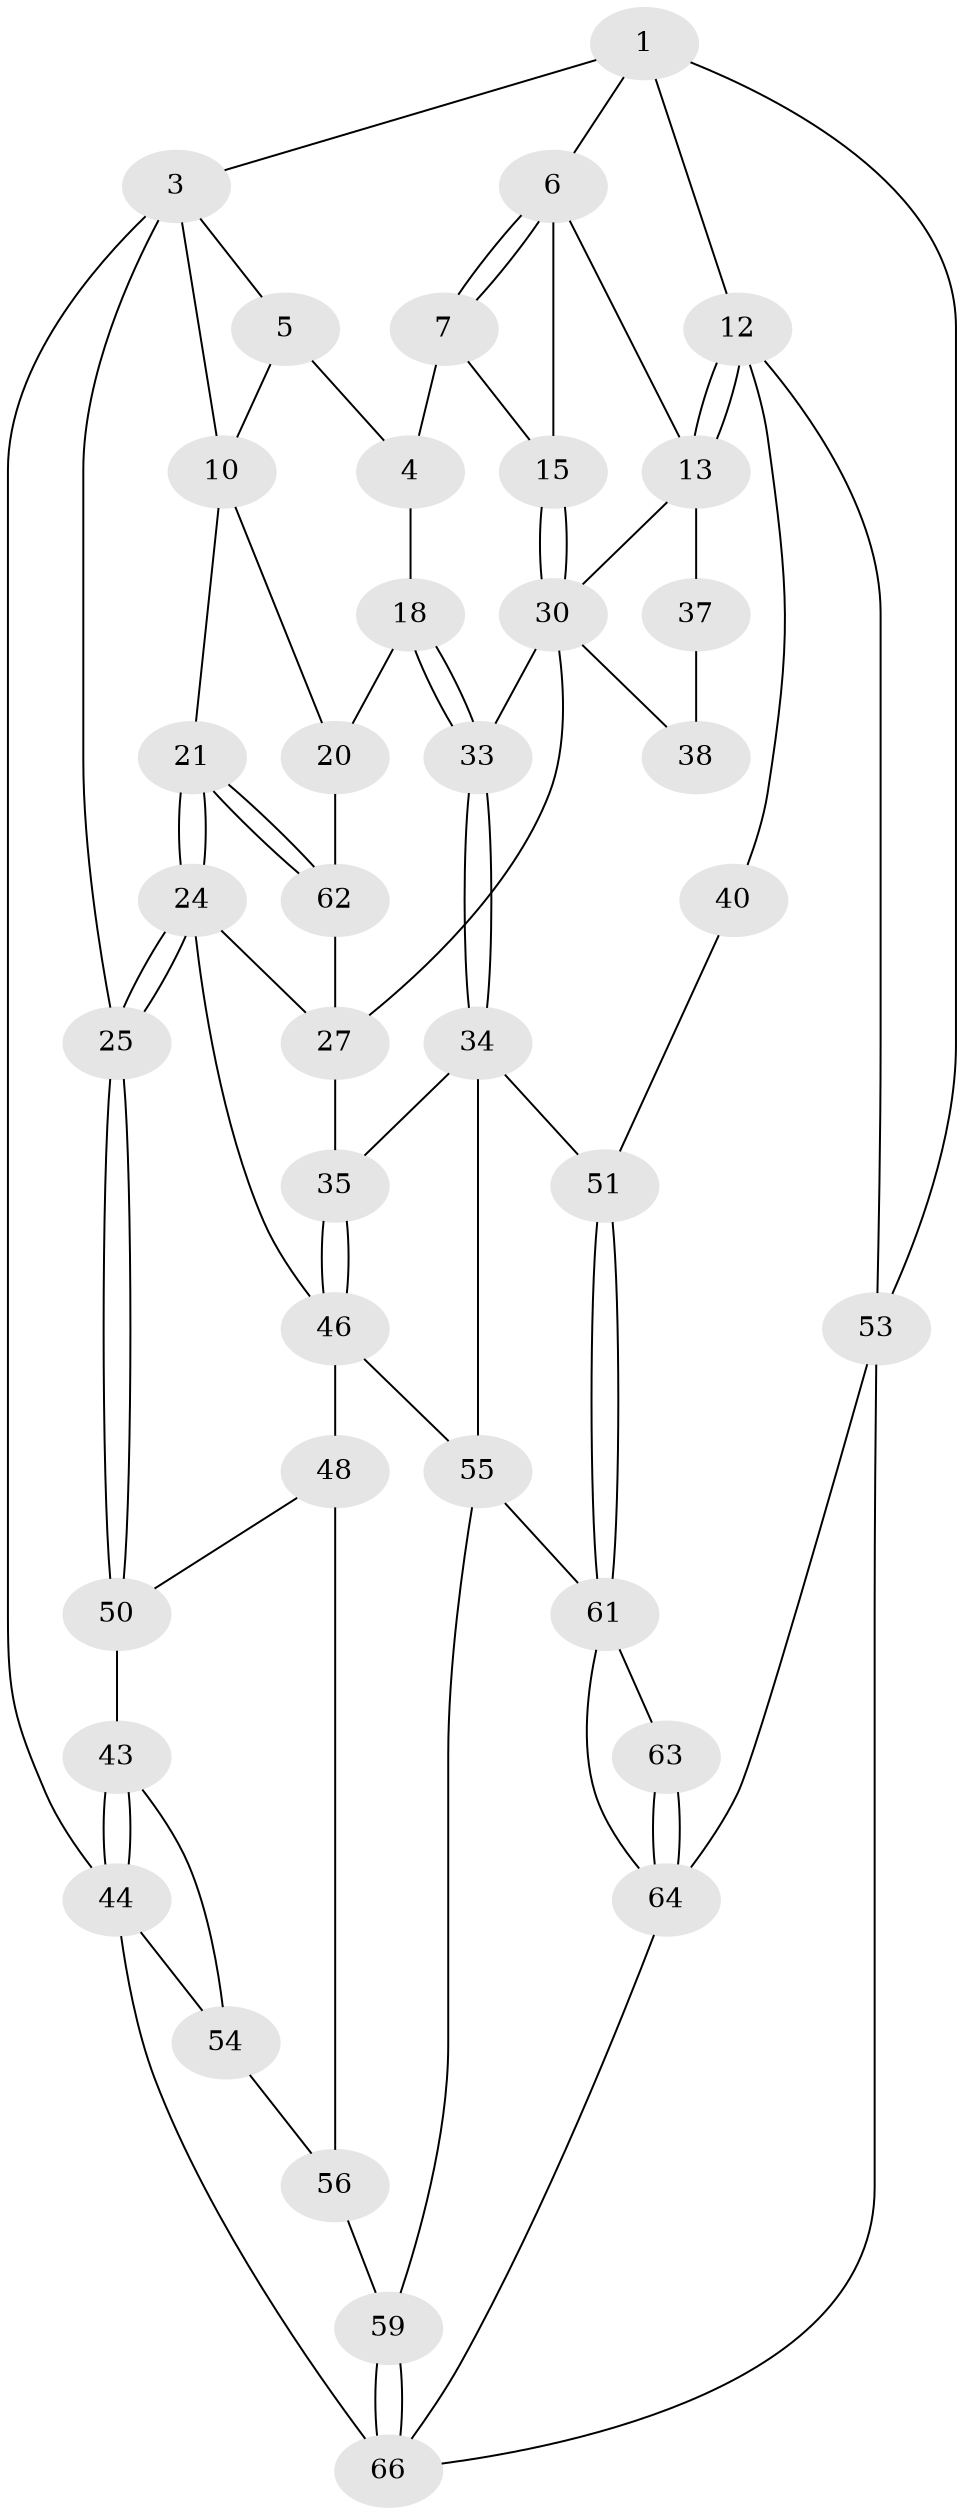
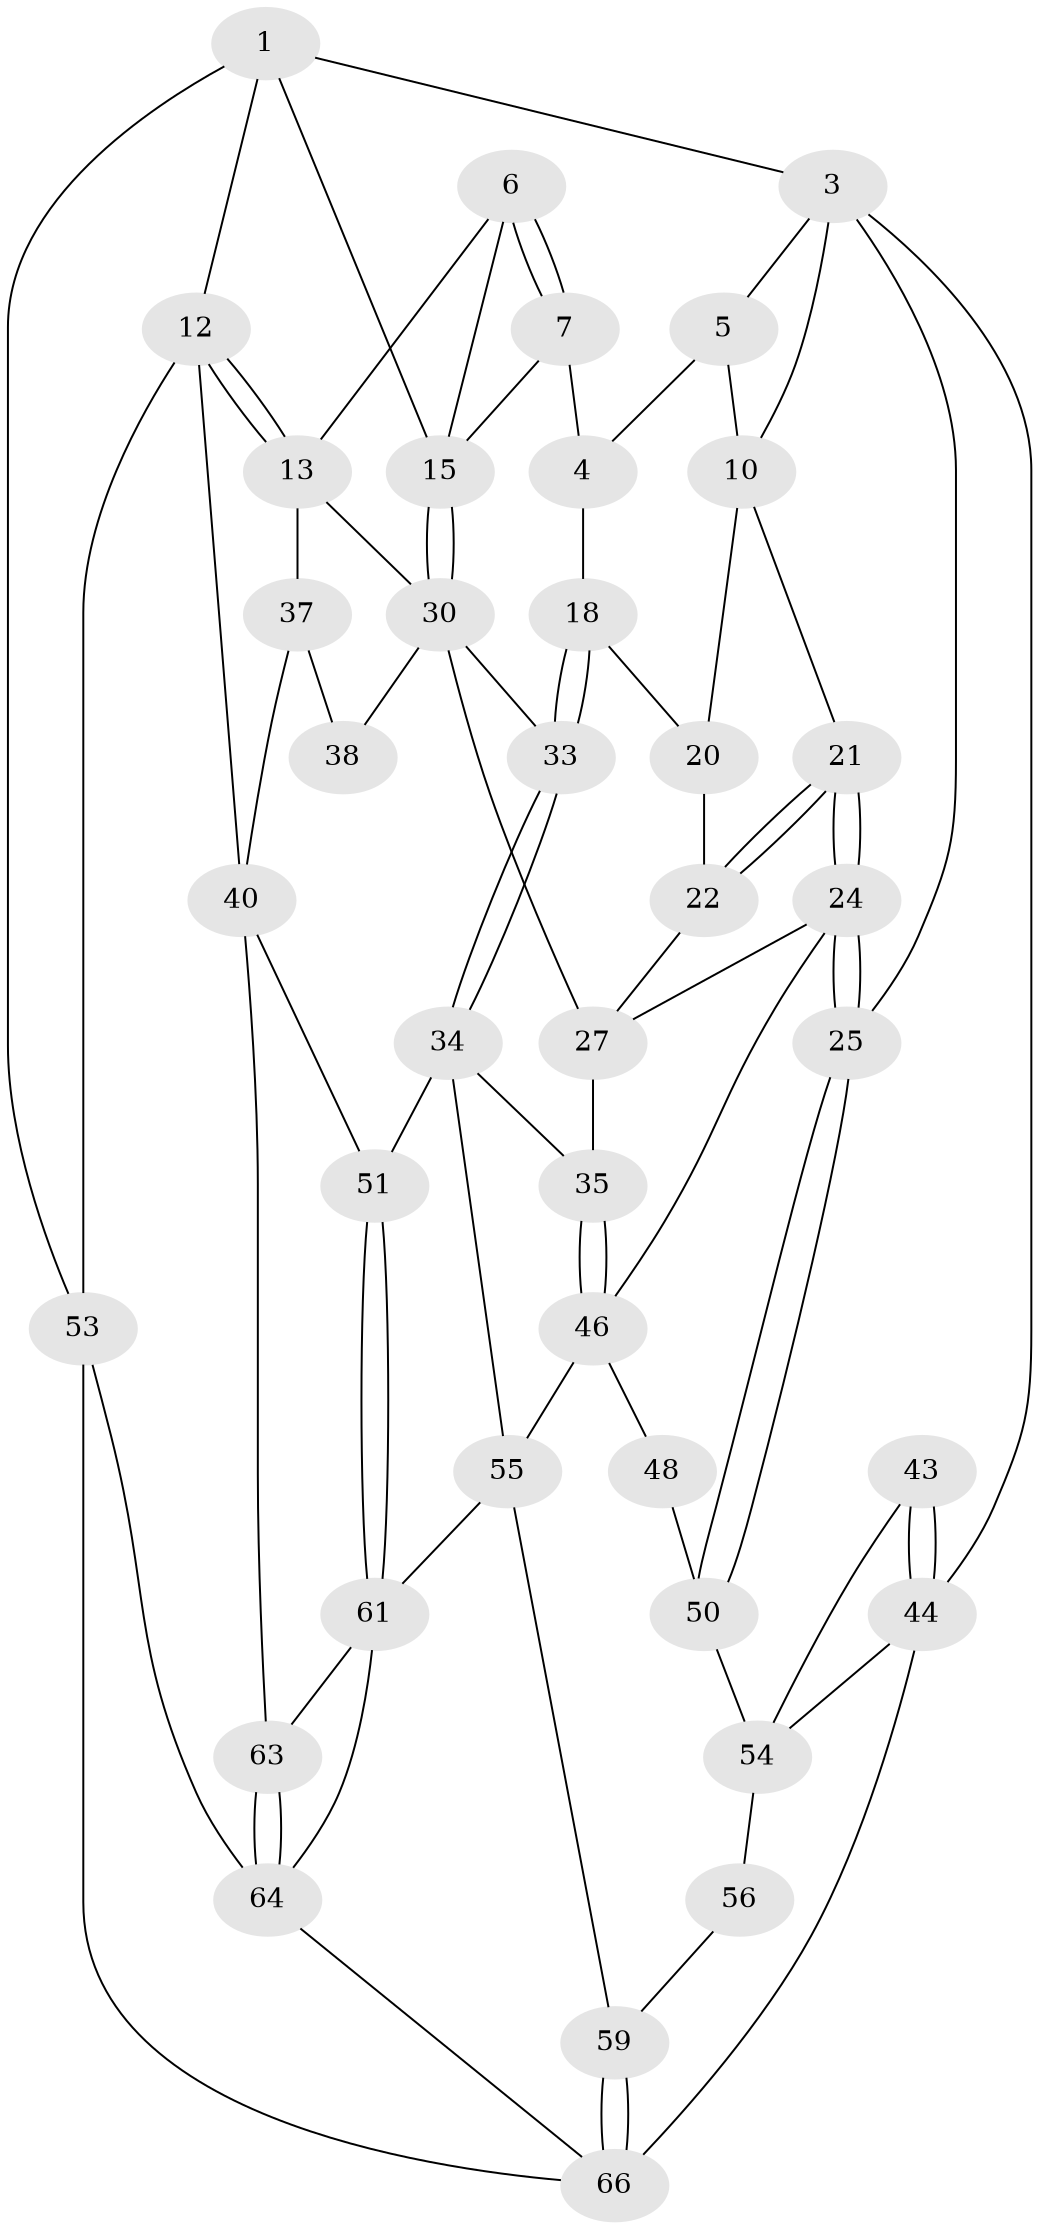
  graph {
    node [color=gray90 style=filled]
    1 [super="+2"]
    3 [super="+4"]
    6 [super="+14"]
    12 [super="+39"]
    53
    5 [super="+9"]
    10 [super="+11"]
    25 [super="+26"]
    44 [super="+45"]
    7 [super="+16"]
    13 [super="+29"]
    15
    40 [super="+41"]
    66 [super="+67"]
    64 [super="+65"]
    n16 [label=4 super="+17"]
    20 [super="+23"]
    21
    50
    54 [super="+57"]
    18 [super="+19"]
    30 [super="+36"]
    37 [super="+42"]
    33
-   22 [super="+28" label=62]
+   22 [super="+28"]
    24 [super="+32"]
    51
    63
    27 [super="+31"]
    38
    35
    34 [super="+52"]
    46 [super="+47"]
    55 [super="+58"]
    48 [super="+49"]
    43
    61 [super="+62"]
    59
    56 [super="+60"]
    1 -- 3
-   1 -- 6
+   1 -- 15
    1 -- 12
    1 -- 53
    3 -- 5
    3 -- 10
    3 -- 25
    3 -- 44
    6 -- 7
    6 -- 7
    6 -- 13
    6 -- 15
    12 -- 53
    12 -- 13
    12 -- 13
    12 -- 40
    53 -- 66
    53 -- 64
    5 -- 10
    5 -- n16
    10 -- 20
    10 -- 21
    25 -- 50
    25 -- 50
    44 -- 66 [weight=2]
    44 -- 54
    7 -- 15
    7 -- n16 [weight=2]
    13 -- 30
    13 -- 37
    15 -- 30
    15 -- 30
    40 -- 51
+   40 -- 63
    64 -- 66
    n16 -- 18
    20 -- 22 [weight=2]
    21 -- 22
    21 -- 22
    21 -- 24
    21 -- 24
-   50 -- 43
+   50 -- 54
    54 -- 56
    18 -- 20
    18 -- 33
    18 -- 33
    30 -- 33
    30 -- 27
    30 -- 38
+   37 -- 40
    37 -- 38 [weight=2]
    33 -- 34
    33 -- 34
    22 -- 27
    24 -- 25
    24 -- 25
    24 -- 27
    24 -- 46
    51 -- 61
    51 -- 61
    63 -- 64
    63 -- 64
    27 -- 35
    35 -- 46
    35 -- 46
    34 -- 51
    34 -- 35
    34 -- 55
    46 -- 55
    46 -- 48
    55 -- 61
    55 -- 59
    48 -- 50
-   48 -- 56 [weight=2]
    43 -- 44
    43 -- 44
    43 -- 54
    61 -- 64
    61 -- 63
    59 -- 66
    59 -- 66
    56 -- 59
  }
